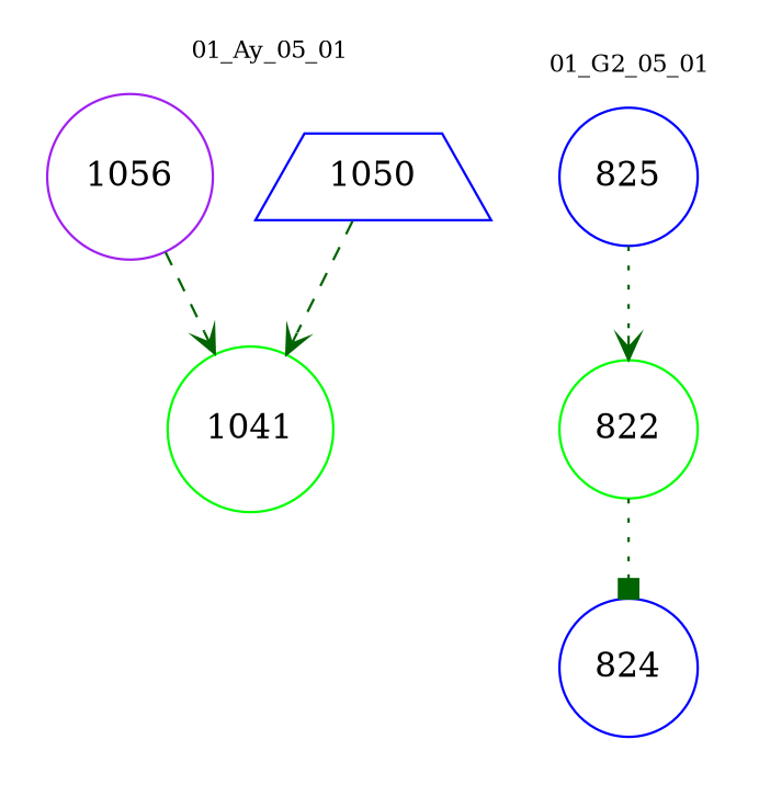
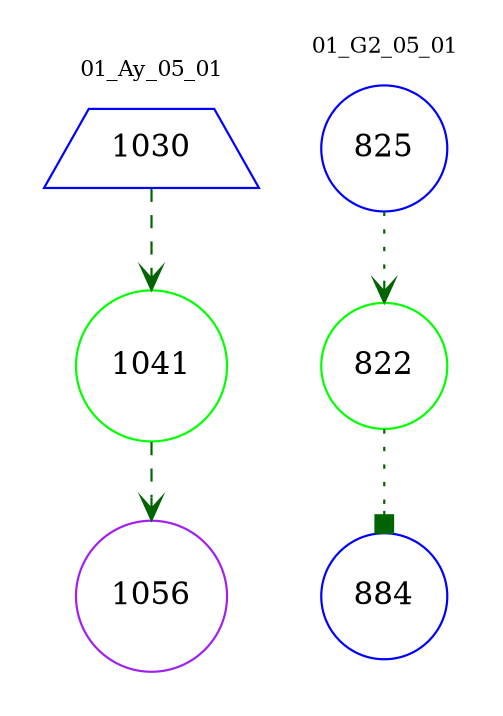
  digraph {
    node [color=blue shape=circle]
    edge [arrowhead=vee color=darkgreen style=dashed]
-   n1 [label=1050 shape=trapezium]
+   n1 [label=1030 shape=trapezium]
    n2 [color=green label=1041]
    n3 [color=purple label=1056]
    n4 [label=825]
    n5 [color=green label=822]
-   n6 [label=824]
+   n6 [label=884]
    subgraph cluster_1 {
      color=white
      fontsize=10
      label="01_Ay_05_01"
      n1
      n2
      n3
    }
    subgraph cluster_2 {
      color=white
      fontsize=10
      label="01_G2_05_01"
      n4
      n5
      n6
    }
    n1 -> n2
-   n3 -> n2
+   n2 -> n3
    n4 -> n5 [style=dotted]
    n5 -> n6 [arrowhead=box style=dotted]
  }
